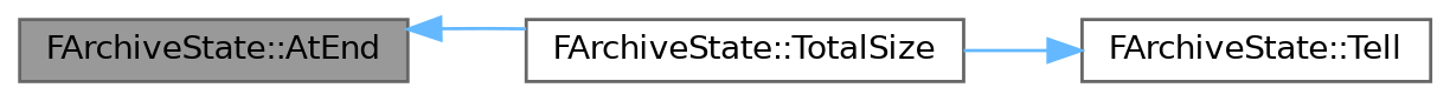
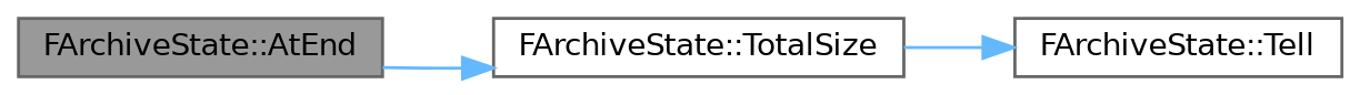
  digraph {
    fontname="DejaVu Sans"
    rankdir=LR
    node [color=grey40 fillcolor=white fontname="DejaVu Sans" fontsize=10 shape=box style=filled]
    edge [color=steelblue1 fontname="DejaVu Sans" fontsize=10 labelfontname=Helvetica labelfontsize=10 style=solid]
    n1 [color=gray40 fillcolor=grey60 fontcolor=black height=0.2 label="FArchiveState::AtEnd" width=0.4]
    n2 [height=0.2 label="FArchiveState::TotalSize" width=0.4]
    n3 [height=0.2 label="FArchiveState::Tell" width=0.4]
-   n2 -> n1
+   n1 -> n2
    n2 -> n3
  }
